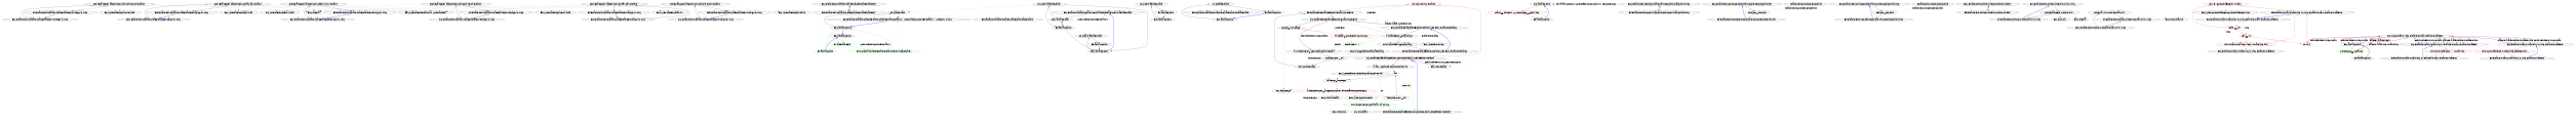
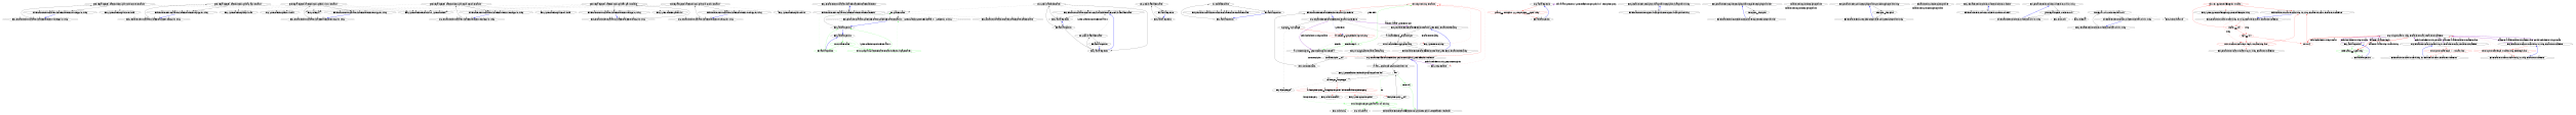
  digraph {
    node [cluster="lambda expression" file="EnumHumanizeExtensions.cs" span="0-0"]
    edge [style=solid]
    n1 [cluster="System.DateTime.Humanize(bool, System.DateTime?)" file="DateHumanizeTests.cs" label="Entry System.DateTime.Humanize(bool, System.DateTime?)" span="17-17"]
    n2 [cluster="Humanizer.Tests.Localisation.nl.DateHumanizeTests.MinutesAgo(int, string)" file="DateHumanizeTests.cs" label="Entry Humanizer.Tests.Localisation.nl.DateHumanizeTests.MinutesAgo(int, string)" span="35-35"]
    n3 [cluster="Humanizer.Tests.Localisation.nl.DateHumanizeTests.MinutesAgo(int, string)" file="DateHumanizeTests.cs" label="Assert.Equal(expected, DateTime.UtcNow.AddMinutes(minutes).Humanize())" span="37-37"]
    n4 [cluster="Humanizer.Tests.Localisation.nl.DateHumanizeTests.MinutesAgo(int, string)" file="DateHumanizeTests.cs" label="Exit Humanizer.Tests.Localisation.nl.DateHumanizeTests.MinutesAgo(int, string)" span="35-35"]
    n5 [cluster="System.DateTime.AddMinutes(double)" file="DateHumanizeTests.cs" label="Entry System.DateTime.AddMinutes(double)"]
    n6 [cluster="Unk.Equal" file="DateHumanizeTests.cs" label="Entry Unk.Equal" span=""]
    n7 [cluster="System.DateTime.AddMonths(int)" file="DateHumanizeTests.cs" label="Entry System.DateTime.AddMonths(int)"]
    n8 [cluster="Humanizer.Tests.Localisation.nl.DateHumanizeTests.DaysAgo(int, string)" file="DateHumanizeTests.cs" label="Entry Humanizer.Tests.Localisation.nl.DateHumanizeTests.DaysAgo(int, string)" span="15-15"]
    n9 [cluster="Humanizer.Tests.Localisation.nl.DateHumanizeTests.DaysAgo(int, string)" file="DateHumanizeTests.cs" label="Assert.Equal(expected, DateTime.UtcNow.AddDays(days).Humanize())" span="17-17"]
    n10 [cluster="Humanizer.Tests.Localisation.nl.DateHumanizeTests.DaysAgo(int, string)" file="DateHumanizeTests.cs" label="Exit Humanizer.Tests.Localisation.nl.DateHumanizeTests.DaysAgo(int, string)" span="15-15"]
    n11 [cluster="System.DateTime.AddDays(double)" file="DateHumanizeTests.cs" label="Entry System.DateTime.AddDays(double)"]
    n12 [cluster="System.DateTime.AddSeconds(double)" file="DateHumanizeTests.cs" label="Entry System.DateTime.AddSeconds(double)"]
    n13 [cluster="System.DateTime.AddYears(int)" file="DateHumanizeTests.cs" label="Entry System.DateTime.AddYears(int)"]
    n14 [cluster="Humanizer.Tests.Localisation.nl.DateHumanizeTests.DateHumanizeTests()" file="DateHumanizeTests.cs" label="Entry Humanizer.Tests.Localisation.nl.DateHumanizeTests.DateHumanizeTests()" span="8-8"]
    n15 [cluster="Humanizer.Tests.Localisation.nl.DateHumanizeTests.DateHumanizeTests()" file="DateHumanizeTests.cs" label="Exit Humanizer.Tests.Localisation.nl.DateHumanizeTests.DateHumanizeTests()" span="8-8"]
    n16 [cluster="Humanizer.Tests.Localisation.nl.DateHumanizeTests.HoursAgo(int, string)" file="DateHumanizeTests.cs" label="Entry Humanizer.Tests.Localisation.nl.DateHumanizeTests.HoursAgo(int, string)" span="25-25"]
    n17 [cluster="Humanizer.Tests.Localisation.nl.DateHumanizeTests.HoursAgo(int, string)" file="DateHumanizeTests.cs" label="Assert.Equal(expected, DateTime.UtcNow.AddHours(hours).Humanize())" span="27-27"]
    n18 [cluster="Humanizer.Tests.Localisation.nl.DateHumanizeTests.HoursAgo(int, string)" file="DateHumanizeTests.cs" label="Exit Humanizer.Tests.Localisation.nl.DateHumanizeTests.HoursAgo(int, string)" span="25-25"]
    n19 [cluster="System.DateTime.AddHours(double)" file="DateHumanizeTests.cs" label="Entry System.DateTime.AddHours(double)"]
    n20 [cluster="Humanizer.Tests.Localisation.nl.DateHumanizeTests.SecondsAgo(int, string)" file="DateHumanizeTests.cs" label="Entry Humanizer.Tests.Localisation.nl.DateHumanizeTests.SecondsAgo(int, string)" span="55-55"]
    n21 [cluster="Humanizer.Tests.Localisation.nl.DateHumanizeTests.SecondsAgo(int, string)" file="DateHumanizeTests.cs" label="Assert.Equal(expected, DateTime.UtcNow.AddSeconds(seconds).Humanize())" span="57-57"]
    n22 [cluster="Humanizer.Tests.Localisation.nl.DateHumanizeTests.SecondsAgo(int, string)" file="DateHumanizeTests.cs" label="Exit Humanizer.Tests.Localisation.nl.DateHumanizeTests.SecondsAgo(int, string)" span="55-55"]
    n23 [cluster="Humanizer.Tests.Localisation.nl.DateHumanizeTests.YearsAgo(int, string)" file="DateHumanizeTests.cs" label="Entry Humanizer.Tests.Localisation.nl.DateHumanizeTests.YearsAgo(int, string)" span="65-65"]
    n24 [cluster="Humanizer.Tests.Localisation.nl.DateHumanizeTests.YearsAgo(int, string)" file="DateHumanizeTests.cs" label="Assert.Equal(expected, DateTime.UtcNow.AddYears(years).Humanize())" span="67-67"]
    n25 [cluster="Humanizer.Tests.Localisation.nl.DateHumanizeTests.YearsAgo(int, string)" file="DateHumanizeTests.cs" label="Exit Humanizer.Tests.Localisation.nl.DateHumanizeTests.YearsAgo(int, string)" span="65-65"]
    n26 [cluster="Humanizer.Tests.Localisation.nl.DateHumanizeTests.MonthsAgo(int, string)" file="DateHumanizeTests.cs" label="Entry Humanizer.Tests.Localisation.nl.DateHumanizeTests.MonthsAgo(int, string)" span="45-45"]
    n27 [cluster="Humanizer.Tests.Localisation.nl.DateHumanizeTests.MonthsAgo(int, string)" file="DateHumanizeTests.cs" label="Assert.Equal(expected, DateTime.UtcNow.AddMonths(months).Humanize())" span="47-47"]
    n28 [cluster="Humanizer.Tests.Localisation.nl.DateHumanizeTests.MonthsAgo(int, string)" file="DateHumanizeTests.cs" label="Exit Humanizer.Tests.Localisation.nl.DateHumanizeTests.MonthsAgo(int, string)" span="45-45"]
    n29 [file="EnglishNumberToWordsConverter.cs" label="new ArabicFormatter()" span="18-18"]
    n30 [cluster="Humanizer.Localisation.Formatters.ArabicFormatter.ArabicFormatter()" file="EnglishNumberToWordsConverter.cs" label="Entry Humanizer.Localisation.Formatters.ArabicFormatter.ArabicFormatter()" span="2-2"]
    n31 [cluster="Humanizer.Localisation.CollectionFormatters.ICollectionFormatter.Humanize<T>(System.Collections.Generic.IEnumerable<T>, System.Func<T, string>)" file="EnglishNumberToWordsConverter.cs" label="Entry Humanizer.Localisation.CollectionFormatters.ICollectionFormatter.Humanize<T>(System.Collections.Generic.IEnumerable<T>, System.Func<T, string>)" span="20-20"]
    n32 [file="EnglishNumberToWordsConverter.cs" label="Entry lambda expression" span="18-18"]
    n33 [file="EnglishNumberToWordsConverter.cs" label="new CzechSlovakPolishFormatter()" span="21-21"]
    n34 [cluster="Humanizer.Localisation.Formatters.CzechSlovakPolishFormatter.CzechSlovakPolishFormatter()" file="EnglishNumberToWordsConverter.cs" label="Entry Humanizer.Localisation.Formatters.CzechSlovakPolishFormatter.CzechSlovakPolishFormatter()" span="2-2"]
    n35 [file="EnglishNumberToWordsConverter.cs" label="Exit lambda expression" span="21-21"]
    n36 [file="EnglishNumberToWordsConverter.cs" label="Entry lambda expression" span="20-20"]
    n37 [file="EnglishNumberToWordsConverter.cs" label="Exit lambda expression" span="20-20"]
    n38 [file="EnglishNumberToWordsConverter.cs" label="Entry lambda expression" span="21-21"]
    n39 [cluster="Humanizer.CollectionHumanizeExtensions.Humanize<T>(System.Collections.Generic.IEnumerable<T>, System.Func<T, string>)" color=green community=0 file="EnglishNumberToWordsConverter.cs" label="return Configurator.CollectionFormatter.Humanize(collection, displayFormatter);" span="32-32"]
    n40 [file="EnglishNumberToWordsConverter.cs" label="Entry lambda expression" span="17-17"]
    n41 [cluster="Humanizer.Localisation.Formatters.RomanianFormatter.RomanianFormatter()" file="EnglishNumberToWordsConverter.cs" label="Entry Humanizer.Localisation.Formatters.RomanianFormatter.RomanianFormatter()" span="2-2"]
    n42 [file="EnglishNumberToWordsConverter.cs" label="new CzechSlovakPolishFormatter()" span="20-20"]
-   n43 [color=green community=0 file="EnglishNumberToWordsConverter.cs" label="new DateHumanizeTests()" span="17-17"]
+   n43 [color=green community=0 file="EnglishNumberToWordsConverter.cs" label="new RussianFormatter()" span="17-17"]
    n44 [color=green community=0 file="EnglishNumberToWordsConverter.cs" label="Exit lambda expression" span="17-17"]
    n45 [file="EnglishNumberToWordsConverter.cs" label="Entry lambda expression" span="16-16"]
    n46 [file="EnglishNumberToWordsConverter.cs" label="new RomanianFormatter()" span="16-16"]
    n47 [file="EnglishNumberToWordsConverter.cs" label="Exit lambda expression" span="16-16"]
    n48 [file="EnglishNumberToWordsConverter.cs" label="Entry lambda expression" span="19-19"]
    n49 [file="EnglishNumberToWordsConverter.cs" label="new CzechSlovakPolishFormatter()" span="19-19"]
    n50 [file="EnglishNumberToWordsConverter.cs" label="Exit lambda expression" span="19-19"]
    n51 [cluster="string.Humanize()" label="Entry string.Humanize()" span="47-47"]
    n52 [cluster="System.Reflection.MemberInfo.GetCustomAttributes(bool)" label="Entry System.Reflection.MemberInfo.GetCustomAttributes(bool)"]
    n53 [cluster="string.ApplyCase(Humanizer.LetterCasing)" label="Entry string.ApplyCase(Humanizer.LetterCasing)" span="15-15"]
    n54 [cluster="System.Enum.ToString()" label="Entry System.Enum.ToString()"]
    n55 [cluster="Humanizer.EnumHumanizeExtensions.Humanize(System.Enum)" color=red community=0 label="return input.ToString().Humanize();" span="31-31"]
    n56 [cluster="Unk.GetValue" label="Entry Unk.GetValue" span=""]
    n57 [cluster="Humanizer.EnumHumanizeExtensions.Humanize(System.Enum, Humanizer.LetterCasing)" label="Entry Humanizer.EnumHumanizeExtensions.Humanize(System.Enum, Humanizer.LetterCasing)" span="56-56"]
    n58 [cluster="Humanizer.EnumHumanizeExtensions.Humanize(System.Enum, Humanizer.LetterCasing)" label="var humanizedEnum = Humanize(input)" span="58-58"]
    n59 [cluster="Humanizer.EnumHumanizeExtensions.Humanize(System.Enum, Humanizer.LetterCasing)" label="return humanizedEnum.ApplyCase(casing);" span="60-60"]
    n60 [cluster="Humanizer.EnumHumanizeExtensions.Humanize(System.Enum)" label="Entry Humanizer.EnumHumanizeExtensions.Humanize(System.Enum)" span="18-18"]
    n61 [cluster="Humanizer.EnumHumanizeExtensions.Humanize(System.Enum, Humanizer.LetterCasing)" label="Exit Humanizer.EnumHumanizeExtensions.Humanize(System.Enum, Humanizer.LetterCasing)" span="56-56"]
    n62 [cluster="Humanizer.EnumHumanizeExtensions.Humanize(System.Enum)" label="Type type = input.GetType()" span="20-20"]
    n63 [cluster="Humanizer.EnumHumanizeExtensions.Humanize(System.Enum)" color=red community=0 label="var memInfo = type.GetMember(input.ToString())" span="21-21"]
    n64 [cluster="Humanizer.EnumHumanizeExtensions.Humanize(System.Enum)" label="var customDescription = GetCustomDescription(memInfo[0])" span="25-25"]
    n65 [cluster="Humanizer.EnumHumanizeExtensions.GetCustomDescription(System.Reflection.MemberInfo)" label="Entry Humanizer.EnumHumanizeExtensions.GetCustomDescription(System.Reflection.MemberInfo)" span="35-35"]
    n66 [cluster="Humanizer.EnumHumanizeExtensions.GetCustomDescription(System.Reflection.MemberInfo)" label="var attrs = memberInfo.GetCustomAttributes(true)" span="37-37"]
    n67 [cluster="Humanizer.EnumHumanizeExtensions.GetCustomDescription(System.Reflection.MemberInfo)" label=attrs span="39-39"]
    n68 [cluster="Humanizer.EnumHumanizeExtensions.GetCustomDescription(System.Reflection.MemberInfo)" label="var attrType = attr.GetType()" span="41-41"]
    n69 [cluster="Humanizer.EnumHumanizeExtensions.GetCustomDescription(System.Reflection.MemberInfo)" color=green community=0 label="return null;" span="47-47"]
    n70 [cluster="Humanizer.EnumHumanizeExtensions.GetCustomDescription(System.Reflection.MemberInfo)" color=green community=0 label="return descriptionProperty.GetValue(attr, null).ToString();" span="44-44"]
    n71 [cluster="Humanizer.EnumHumanizeExtensions.GetCustomDescription(System.Reflection.MemberInfo)" color=red community=0 label="var descriptionProperty = attrType.GetProperties().FirstOrDefault(DescriptionProperty)" span="42-42"]
    n72 [cluster="object.GetType()" label="Entry object.GetType()"]
    n73 [cluster="Humanizer.EnumHumanizeExtensions.GetCustomDescription(System.Reflection.MemberInfo)" label="Exit Humanizer.EnumHumanizeExtensions.GetCustomDescription(System.Reflection.MemberInfo)" span="35-35"]
    n74 [cluster="Unk.ToString" label="Entry Unk.ToString" span=""]
    n75 [cluster="Humanizer.EnumHumanizeExtensions.GetCustomDescription(System.Reflection.MemberInfo)" label="descriptionProperty != null" span="43-43"]
    n76 [cluster="System.Type.GetProperties()" label="Entry System.Type.GetProperties()"]
    n77 [cluster="Unk.FirstOrDefault" label="Entry Unk.FirstOrDefault" span=""]
    n78 [label="Entry lambda expression" span="11-11"]
    n79 [color=red community=0 label="p.Name == ''Description'' && p.PropertyType == typeof (string)" span="11-11"]
    n80 [label="Exit lambda expression" span="11-11"]
    n81 [cluster="Humanizer.EnumHumanizeExtensions.Humanize(System.Enum)" color=green community=0 label="memInfo.Length > 0" span="23-23"]
    n82 [cluster="Humanizer.EnumHumanizeExtensions.Humanize(System.Enum)" label="Exit Humanizer.EnumHumanizeExtensions.Humanize(System.Enum)" span="18-18"]
    n83 [cluster="Humanizer.EnumHumanizeExtensions.Humanize(System.Enum)" label="customDescription != null" span="27-27"]
    n84 [cluster="Humanizer.EnumHumanizeExtensions.Humanize(System.Enum)" label="return customDescription;" span="28-28"]
    n85 [cluster="Humanizer.Tests.DescriptionSubclassAttribute.DescriptionSubclassAttribute(string)" file="EnumUnderTest.cs" label="Entry Humanizer.Tests.DescriptionSubclassAttribute.DescriptionSubclassAttribute(string)" span="52-52"]
    n86 [cluster="Humanizer.Tests.DescriptionSubclassAttribute.DescriptionSubclassAttribute(string)" file="EnumUnderTest.cs" label="Exit Humanizer.Tests.DescriptionSubclassAttribute.DescriptionSubclassAttribute(string)" span="52-52"]
    n87 [cluster="Humanizer.Tests.ImposterDescriptionAttribute.ImposterDescriptionAttribute(int)" file="EnumUnderTest.cs" label="Entry Humanizer.Tests.ImposterDescriptionAttribute.ImposterDescriptionAttribute(int)" span="34-34"]
    n88 [cluster="Humanizer.Tests.ImposterDescriptionAttribute.ImposterDescriptionAttribute(int)" file="EnumUnderTest.cs" label="Description = description" span="36-36"]
    n89 [cluster="Humanizer.Tests.ImposterDescriptionAttribute.ImposterDescriptionAttribute(int)" file="EnumUnderTest.cs" label="Exit Humanizer.Tests.ImposterDescriptionAttribute.ImposterDescriptionAttribute(int)" span="34-34"]
    n90 [cluster="Humanizer.Tests.CustomDescriptionAttribute.CustomDescriptionAttribute(string)" file="EnumUnderTest.cs" label="Entry Humanizer.Tests.CustomDescriptionAttribute.CustomDescriptionAttribute(string)" span="44-44"]
    n91 [cluster="Humanizer.Tests.CustomDescriptionAttribute.CustomDescriptionAttribute(string)" file="EnumUnderTest.cs" label="Description = description" span="46-46"]
    n92 [cluster="Humanizer.Tests.CustomDescriptionAttribute.CustomDescriptionAttribute(string)" file="EnumUnderTest.cs" label="Exit Humanizer.Tests.CustomDescriptionAttribute.CustomDescriptionAttribute(string)" span="44-44"]
    n93 [file="EnumUnderTest.cs" label="Humanizer.Tests.ImposterDescriptionAttribute" cluster="" span=""]
    n94 [file="EnumUnderTest.cs" label="Humanizer.Tests.CustomDescriptionAttribute" cluster="" span=""]
    n95 [cluster="Humanizer.Tests.NumberToWordsTests.NumberToWordsTests()" file="NumberToWordsTests.cs" label="Entry Humanizer.Tests.NumberToWordsTests.NumberToWordsTests()" span="7-7"]
    n96 [cluster="Humanizer.Tests.NumberToWordsTests.NumberToWordsTests()" file="NumberToWordsTests.cs" label="Exit Humanizer.Tests.NumberToWordsTests.NumberToWordsTests()" span="7-7"]
    n97 [cluster="Humanizer.Tests.NumberToWordsTests.ToWords(int, string)" file="NumberToWordsTests.cs" label="Entry Humanizer.Tests.NumberToWordsTests.ToWords(int, string)" span="40-40"]
    n98 [cluster="Humanizer.Tests.NumberToWordsTests.ToWords(int, string)" file="NumberToWordsTests.cs" label="Assert.Equal(expected, number.ToWords())" span="42-42"]
    n99 [cluster="Humanizer.Tests.NumberToWordsTests.ToWords(int, string)" file="NumberToWordsTests.cs" label="Exit Humanizer.Tests.NumberToWordsTests.ToWords(int, string)" span="40-40"]
    n100 [cluster="Unk.Equal" file="NumberToWordsTests.cs" label="Entry Unk.Equal" span=""]
    n101 [cluster="int.ToWords()" file="NumberToWordsTests.cs" label="Entry int.ToWords()" span="14-14"]
    n102 [cluster="Humanizer.Tests.NumberToWordsTests.ToOrdinalWords(int, string)" file="NumberToWordsTests.cs" label="Entry Humanizer.Tests.NumberToWordsTests.ToOrdinalWords(int, string)" span="88-88"]
    n103 [cluster="Humanizer.Tests.NumberToWordsTests.ToOrdinalWords(int, string)" file="NumberToWordsTests.cs" label="Assert.Equal(words, number.ToOrdinalWords())" span="90-90"]
    n104 [cluster="Humanizer.Tests.NumberToWordsTests.ToOrdinalWords(int, string)" file="NumberToWordsTests.cs" label="Exit Humanizer.Tests.NumberToWordsTests.ToOrdinalWords(int, string)" span="88-88"]
    n105 [cluster="int.ToOrdinalWords()" file="NumberToWordsTests.cs" label="Entry int.ToOrdinalWords()" span="48-48"]
    n106 [cluster="System.ArgumentNullException.ArgumentNullException(string)" file="Truncator.cs" label="Entry System.ArgumentNullException.ArgumentNullException(string)"]
    n107 [file="Truncator.cs" label="Entry lambda expression" span="15-15"]
-   n108 [color=green community=0 file="Truncator.cs" label="p.PropertyType == typeof(string)" span="15-15"]
+   n108 [color=green community=0 file="Truncator.cs" label="p.LetterCasing == typeof(string)" span="15-15"]
    n109 [cluster="string.Truncate(int, string, Humanizer.ITruncator, Humanizer.TruncateFrom)" file="Truncator.cs" label="Entry string.Truncate(int, string, Humanizer.ITruncator, Humanizer.TruncateFrom)" span="55-55"]
    n110 [file="Truncator.cs" label="Exit lambda expression" span="15-15"]
    n111 [cluster="Humanizer.Truncator.Truncate(string, int, Humanizer.ITruncator, Humanizer.TruncateFrom)" file="Truncator.cs" label="Entry Humanizer.Truncator.Truncate(string, int, Humanizer.ITruncator, Humanizer.TruncateFrom)" span="28-28"]
    n112 [cluster="Humanizer.Truncator.Truncate(string, int, string, Humanizer.ITruncator, Humanizer.TruncateFrom)" color=red community=0 file="Truncator.cs" label="return null;" span="61-61"]
    n113 [cluster="Humanizer.Truncator.Truncate(string, int, string, Humanizer.TruncateFrom)" file="Truncator.cs" label="Entry Humanizer.Truncator.Truncate(string, int, string, Humanizer.TruncateFrom)" span="41-41"]
    n114 [cluster="Humanizer.Truncator.Truncate(string, int, Humanizer.ITruncator, Humanizer.TruncateFrom)" color=red community=0 file="Truncator.cs" label="return input.Truncate(length, ''…'', truncator, from);" span="30-30"]
    n115 [cluster="Humanizer.Truncator.Truncate(string, int, Humanizer.ITruncator, Humanizer.TruncateFrom)" file="Truncator.cs" label="Exit Humanizer.Truncator.Truncate(string, int, Humanizer.ITruncator, Humanizer.TruncateFrom)" span="28-28"]
    n116 [cluster="Humanizer.Truncator.Truncate(string, int, string, Humanizer.ITruncator, Humanizer.TruncateFrom)" file="Truncator.cs" label="Exit Humanizer.Truncator.Truncate(string, int, string, Humanizer.ITruncator, Humanizer.TruncateFrom)" span="55-55"]
    n117 [cluster="Humanizer.Truncator.Truncate(string, int, string, Humanizer.TruncateFrom)" color=red community=0 file="Truncator.cs" label="return input.Truncate(length, truncationString, FixedLength, from);" span="43-43"]
    n118 [cluster="Humanizer.Truncator.Truncate(string, int, string, Humanizer.ITruncator, Humanizer.TruncateFrom)" file="Truncator.cs" label="Entry Humanizer.Truncator.Truncate(string, int, string, Humanizer.ITruncator, Humanizer.TruncateFrom)" span="55-55"]
    n119 [cluster="Humanizer.Truncator.Truncate(string, int, string, Humanizer.ITruncator, Humanizer.TruncateFrom)" color=red community=0 file="Truncator.cs" label="truncator == null" span="57-57"]
    n120 [cluster="Humanizer.Truncator.Truncate(string, int, string, Humanizer.ITruncator, Humanizer.TruncateFrom)" color=red community=0 file="Truncator.cs" label="input == null" span="60-60"]
    n121 [cluster="Humanizer.Truncator.Truncate(string, int, string, Humanizer.ITruncator, Humanizer.TruncateFrom)" color=red community=0 file="Truncator.cs" label="return truncator.Truncate(input, length, truncationString, from);" span="63-63"]
    n122 [cluster="Humanizer.Truncator.Truncate(string, int, string, Humanizer.ITruncator, Humanizer.TruncateFrom)" color=red community=0 file="Truncator.cs" label="throw new ArgumentNullException(''truncator'');" span="58-58"]
    n123 [cluster="Humanizer.ITruncator.Truncate(string, int, string, Humanizer.TruncateFrom)" file="Truncator.cs" label="Entry Humanizer.ITruncator.Truncate(string, int, string, Humanizer.TruncateFrom)" span="15-15"]
    n124 [cluster="Humanizer.Truncator.Truncate(string, int, string, Humanizer.TruncateFrom)" file="Truncator.cs" label="Exit Humanizer.Truncator.Truncate(string, int, string, Humanizer.TruncateFrom)" span="41-41"]
    n2 -> n3
    n3 -> n1 [style=dotted]
    n3 -> n4
    n3 -> n5 [style=dotted]
    n3 -> n6 [style=dotted]
    n4 -> n2 [color=blue style=bold]
    n8 -> n9
    n9 -> n1 [style=dotted]
    n9 -> n6 [style=dotted]
    n9 -> n10
    n9 -> n11 [style=dotted]
    n10 -> n8 [color=blue style=bold]
    n14 -> n15
    n15 -> n14 [color=blue style=bold]
    n16 -> n17
    n17 -> n1 [style=dotted]
    n17 -> n6 [style=dotted]
    n17 -> n18
    n17 -> n19 [style=dotted]
    n18 -> n16 [color=blue style=bold]
    n20 -> n21
    n21 -> n1 [style=dotted]
    n21 -> n6 [style=dotted]
    n21 -> n12 [style=dotted]
    n21 -> n22
    n22 -> n20 [color=blue style=bold]
    n23 -> n24
    n24 -> n1 [style=dotted]
    n24 -> n6 [style=dotted]
    n24 -> n13 [style=dotted]
    n24 -> n25
    n25 -> n23 [color=blue style=bold]
    n26 -> n27
    n27 -> n1 [style=dotted]
    n27 -> n6 [style=dotted]
    n27 -> n7 [style=dotted]
    n27 -> n28
    n28 -> n26 [color=blue style=bold]
    n29 -> n30 [style=dotted]
    n29 -> n31
    n31 -> n32 [color=blue style=bold]
    n32 -> n29
    n32 -> n40 [color=blue style=bold]
    n33 -> n34 [style=dotted]
    n33 -> n35
    n34 -> n36
    n34 -> n37 [color=darkseagreen4 label="System.Collections.Generic.IEnumerable<T>" style=dashed]
    n35 -> n38 [color=blue style=bold]
    n36 -> n37
    n36 -> n42
    n37 -> n33 [style=dotted]
    n37 -> n36 [color=blue style=bold]
    n37 -> n38
    n38 -> n33
    n38 -> n34 [color=blue style=bold]
    n39 -> n31 [color=green style=dotted]
    n39 -> n32 [color=green]
    n40 -> n39 [color=green label="System.Collections.Generic.IEnumerable<T>" style=dashed]
    n40 -> n43 [color=green]
    n42 -> n29 [style=dotted]
    n42 -> n34 [style=dotted]
    n42 -> n37
    n42 -> n38
    n43 -> n39 [color=green]
    n43 -> n44 [color=green]
    n44 -> n29 [color=green style=dotted]
    n44 -> n32 [color=green]
    n44 -> n40 [color=blue style=bold]
    n45 -> n46
    n46 -> n41 [style=dotted]
    n46 -> n47
    n47 -> n45 [color=blue style=bold]
    n48 -> n49
    n49 -> n34 [style=dotted]
    n49 -> n50
    n50 -> n48 [color=blue style=bold]
    n54 -> n55 [color=red style=dotted]
    n55 -> n51 [color=red style=dotted]
    n55 -> n82 [color=red]
    n57 -> n58
    n57 -> n59 [color=darkseagreen4 label="Humanizer.LetterCasing" style=dashed]
    n58 -> n59
    n58 -> n60 [style=dashed]
    n59 -> n53 [style=dotted]
    n59 -> n61
-   n60 -> n55 [color=darkseagreen4 label="System.Enum" style=dashed]
+   n60 -> n55 [color=darkseagreen4 label="System.Tests" style=dashed]
    n60 -> n57 [color=darkorchid label="Parameter variable System.Enum input" style=bold]
    n60 -> n62
    n60 -> n63 [color=blue label="System.Enum" style=dashed]
    n60 -> n64 [color=darkorchid label="method methodReturn string Humanize" style=bold]
    n61 -> n57 [color=blue style=bold]
    n62 -> n63 [color=red]
    n62 -> n72 [style=dotted]
    n63 -> n54 [color=red style=dotted]
    n63 -> n64 [color=darkseagreen4 label=memInfo style=dashed]
    n63 -> n81 [color=green]
    n64 -> n65 [style=dotted]
    n64 -> n83
    n64 -> n84 [color=darkseagreen4 label=customDescription style=dashed]
    n65 -> n51 [color=darkorchid label="method methodReturn string GetCustomDescription" style=bold]
    n65 -> n66
    n66 -> n52 [style=dotted]
    n66 -> n67
    n67 -> n68
    n67 -> n69 [color=green]
    n67 -> n70 [color=green label=attr style=dashed]
    n68 -> n71 [color=red]
    n68 -> n72 [style=dotted]
    n69 -> n73 [color=green]
    n70 -> n56 [color=green style=dotted]
    n70 -> n73 [color=green]
    n70 -> n74 [color=green style=dotted]
    n71 -> n70 [color=green label=descriptionProperty style=dashed]
    n71 -> n75 [color=red]
    n71 -> n76 [color=red style=dotted]
    n71 -> n77 [color=red style=dotted]
    n73 -> n65 [color=blue style=bold]
    n75 -> n67
    n75 -> n70 [color=green]
    n78 -> n78 [color=darkorchid label="Field variable System.Func<System.Reflection.PropertyInfo, bool> DescriptionProperty" style=bold]
    n78 -> n79 [color=red]
    n79 -> n80 [color=red]
    n80 -> n78 [color=blue style=bold]
    n81 -> n55 [color=green]
    n81 -> n64 [color=green]
    n82 -> n60 [color=blue style=bold]
    n83 -> n55 [color=red]
    n83 -> n84
    n84 -> n82
    n85 -> n86
    n86 -> n85 [color=blue style=bold]
    n87 -> n88
    n88 -> n89
    n89 -> n87 [color=blue style=bold]
    n90 -> n91
    n91 -> n92
    n92 -> n90 [color=blue style=bold]
    n93 -> n88 [color=darkseagreen4 label="Humanizer.Tests.ImposterDescriptionAttribute" style=dashed]
    n94 -> n91 [color=darkseagreen4 label="Humanizer.Tests.CustomDescriptionAttribute" style=dashed]
    n95 -> n96
    n96 -> n95 [color=blue style=bold]
    n97 -> n98
    n98 -> n99
    n98 -> n100 [style=dotted]
    n98 -> n101 [style=dotted]
    n99 -> n97 [color=blue style=bold]
    n102 -> n103
    n103 -> n100 [style=dotted]
    n103 -> n104
    n103 -> n105 [style=dotted]
    n104 -> n102 [color=blue style=bold]
    n107 -> n108 [color=green]
    n107 -> n109 [color=darkorchid label="method methodReturn string Truncate" style=bold]
    n108 -> n109 [color=red style=dotted]
    n108 -> n110 [color=green]
    n109 -> n107 [color=darkorchid label="Parameter variable int length" style=bold]
    n109 -> n108 [color=red label="Parameter variable string truncationString" style=bold]
    n109 -> n111 [color=darkorchid label="Parameter variable Humanizer.TruncateFrom from" style=bold]
    n109 -> n112 [color=red label="method methodReturn string Truncate" style=bold]
    n109 -> n113 [color=darkorchid label="Parameter variable Humanizer.TruncateFrom from" style=bold]
    n110 -> n107 [color=blue style=bold]
    n111 -> n109 [color=darkorchid label="method methodReturn string Truncate" style=bold]
    n111 -> n114 [color=red]
    n112 -> n116 [color=red]
    n113 -> n109 [color=darkorchid label="method methodReturn string Truncate" style=bold]
    n113 -> n117 [color=red]
    n114 -> n109 [color=red style=dotted]
    n114 -> n115 [color=red]
    n115 -> n111 [color=blue style=bold]
    n116 -> n118 [color=blue style=bold]
    n117 -> n109 [color=red style=dotted]
    n117 -> n124 [color=red]
    n118 -> n119 [color=red]
    n118 -> n120 [color=red label=string style=dashed]
    n118 -> n121 [color=red label=string style=dashed]
    n119 -> n120 [color=red]
    n119 -> n122 [color=red]
    n120 -> n112 [color=red]
    n120 -> n121 [color=red]
    n121 -> n116 [color=red]
    n121 -> n123 [color=red style=dotted]
    n122 -> n106 [color=red style=dotted]
    n122 -> n116 [color=red]
    n124 -> n113 [color=blue style=bold]
  }
